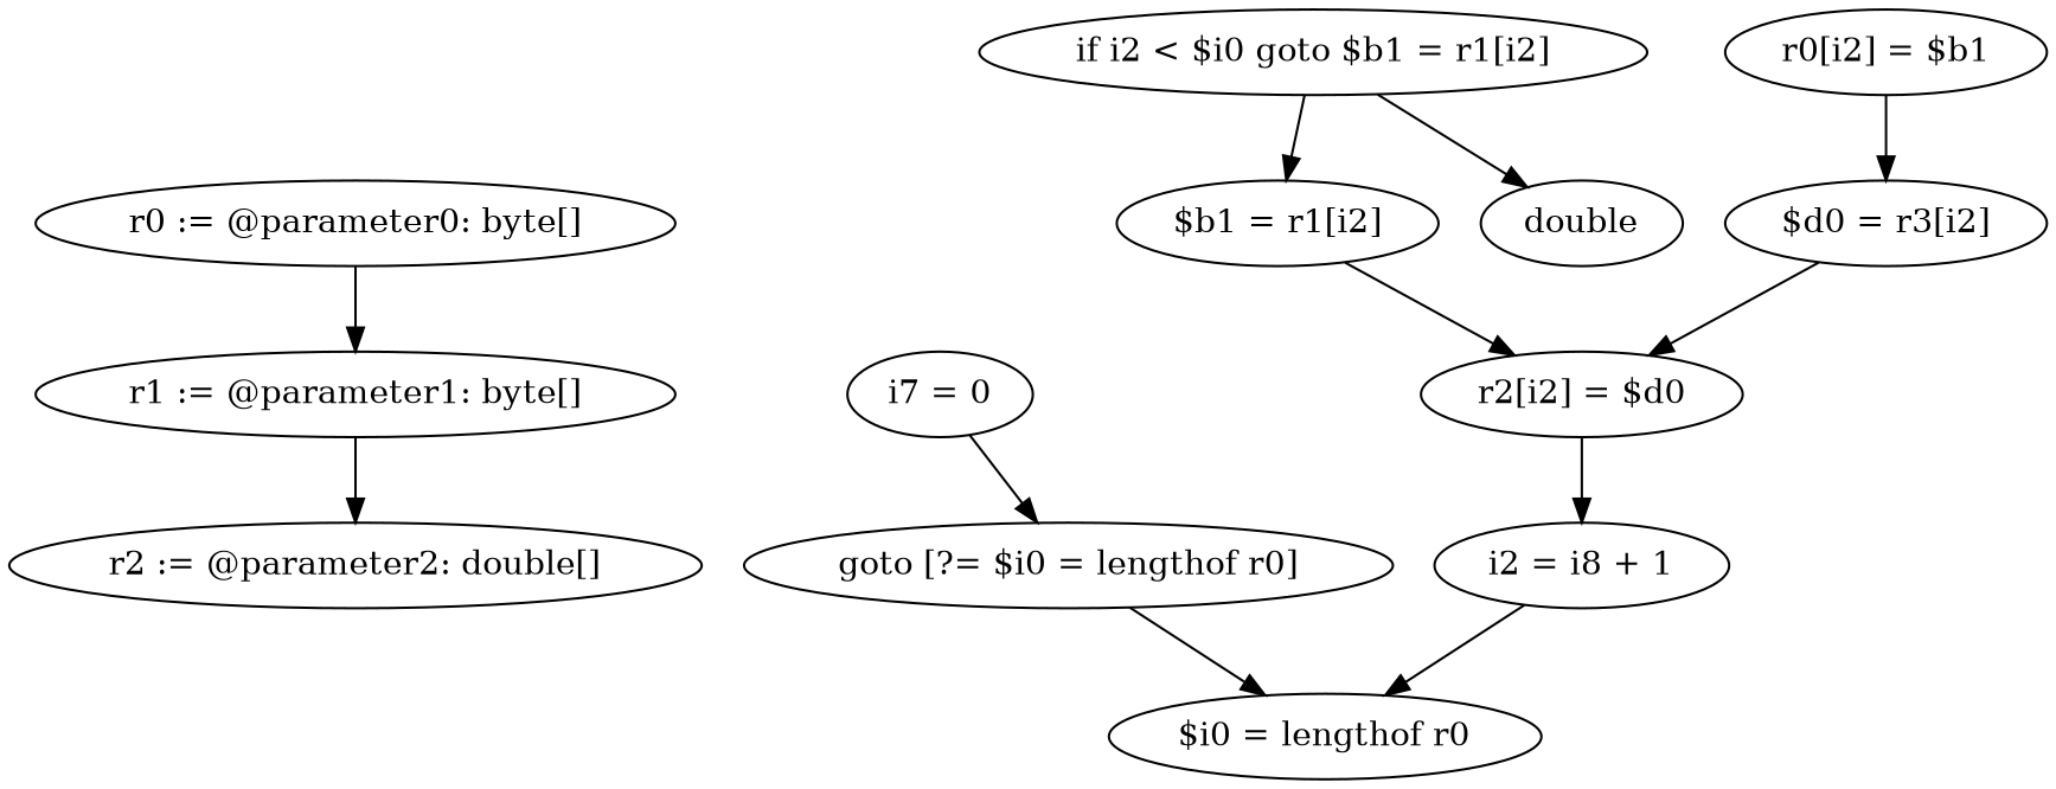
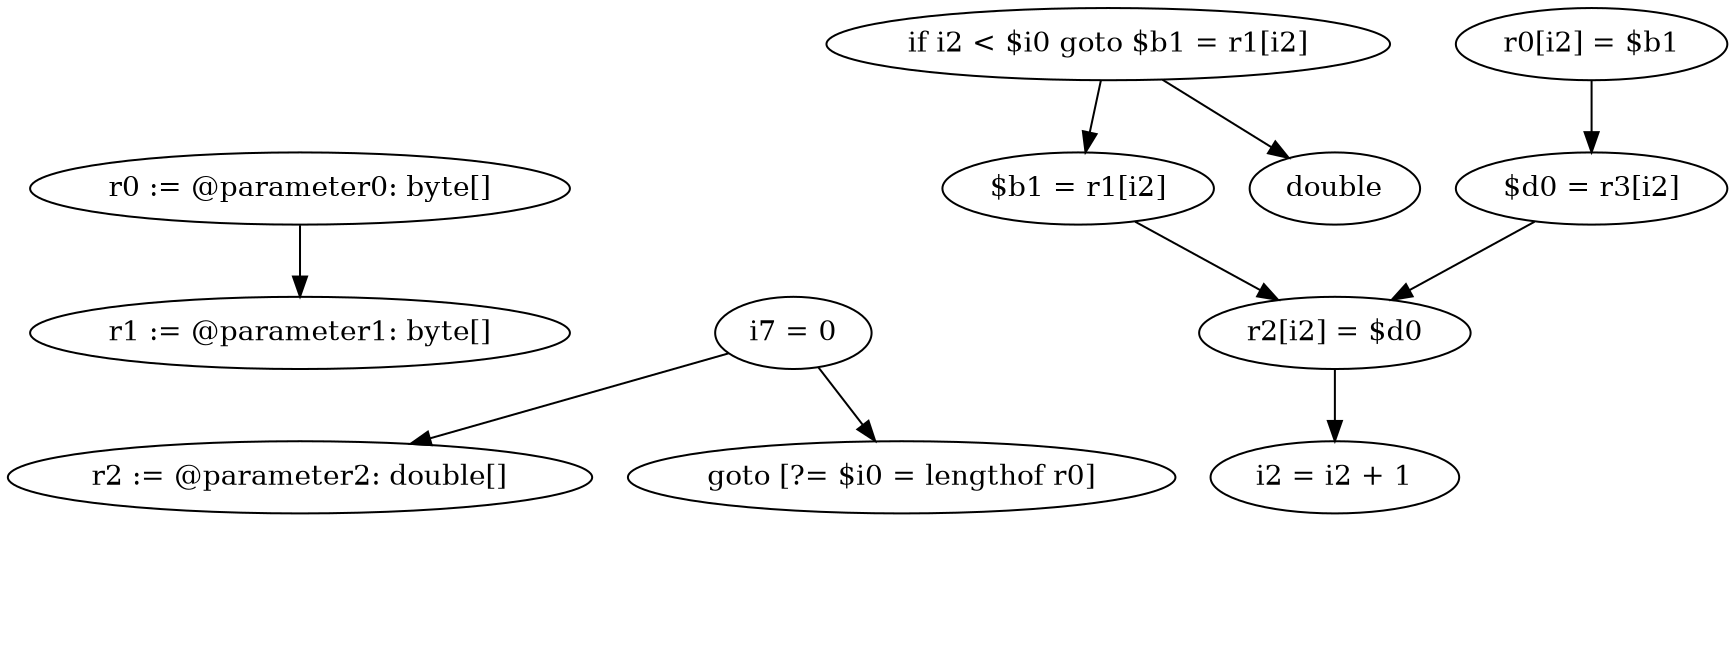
  digraph {
    "r0 := @parameter0: byte[]"
    "r1 := @parameter1: byte[]"
    "r2 := @parameter2: double[]"
    n4 [label="i7 = 0"]
    "goto [?= $i0 = lengthof r0]"
-   "$i0 = lengthof r0"
    "$b1 = r1[i2]"
    "r2[i2] = $d0"
    "r0[i2] = $b1"
    "$d0 = r3[i2]"
-   "i2 = i2 + 1" [label="i2 = i8 + 1"]
+   "i2 = i2 + 1"
    "if i2 < $i0 goto $b1 = r1[i2]"
    n13 [label=double]
    "r0 := @parameter0: byte[]" -> "r1 := @parameter1: byte[]"
-   "r1 := @parameter1: byte[]" -> "r2 := @parameter2: double[]"
+   n4 -> "r2 := @parameter2: double[]"
    n4 -> "goto [?= $i0 = lengthof r0]"
-   "goto [?= $i0 = lengthof r0]" -> "$i0 = lengthof r0"
    "$b1 = r1[i2]" -> "r2[i2] = $d0"
    "r2[i2] = $d0" -> "i2 = i2 + 1"
    "r0[i2] = $b1" -> "$d0 = r3[i2]"
    "$d0 = r3[i2]" -> "r2[i2] = $d0"
-   "i2 = i2 + 1" -> "$i0 = lengthof r0"
    "if i2 < $i0 goto $b1 = r1[i2]" -> "$b1 = r1[i2]"
    "if i2 < $i0 goto $b1 = r1[i2]" -> n13
  }
